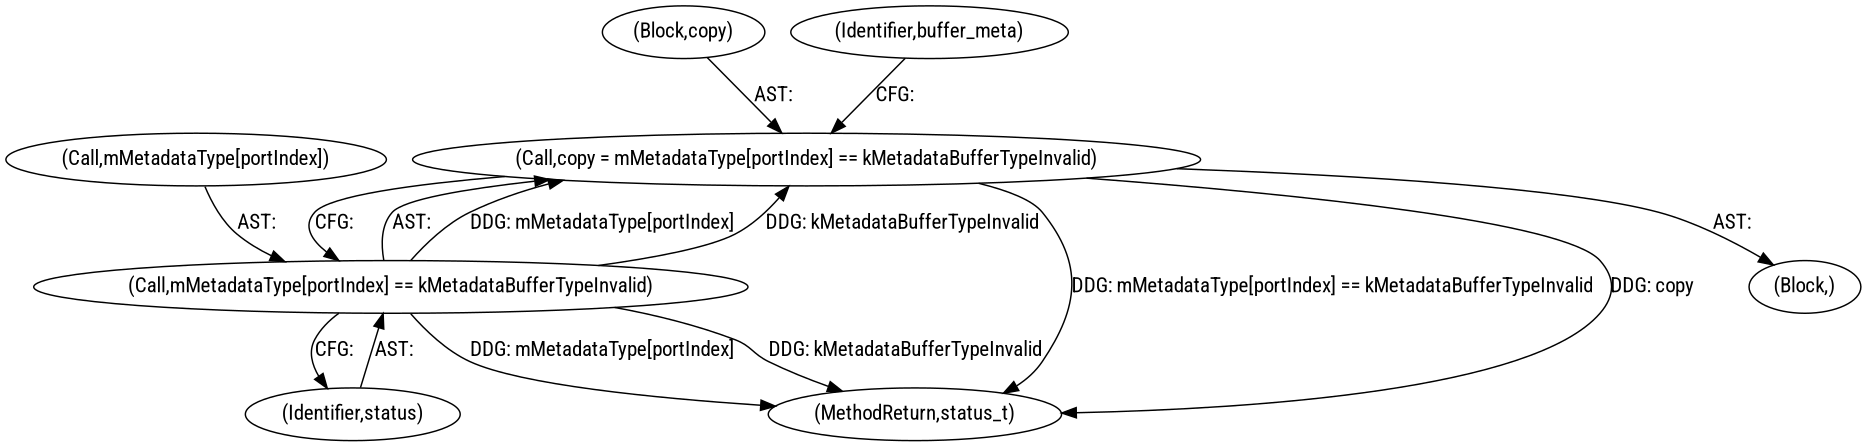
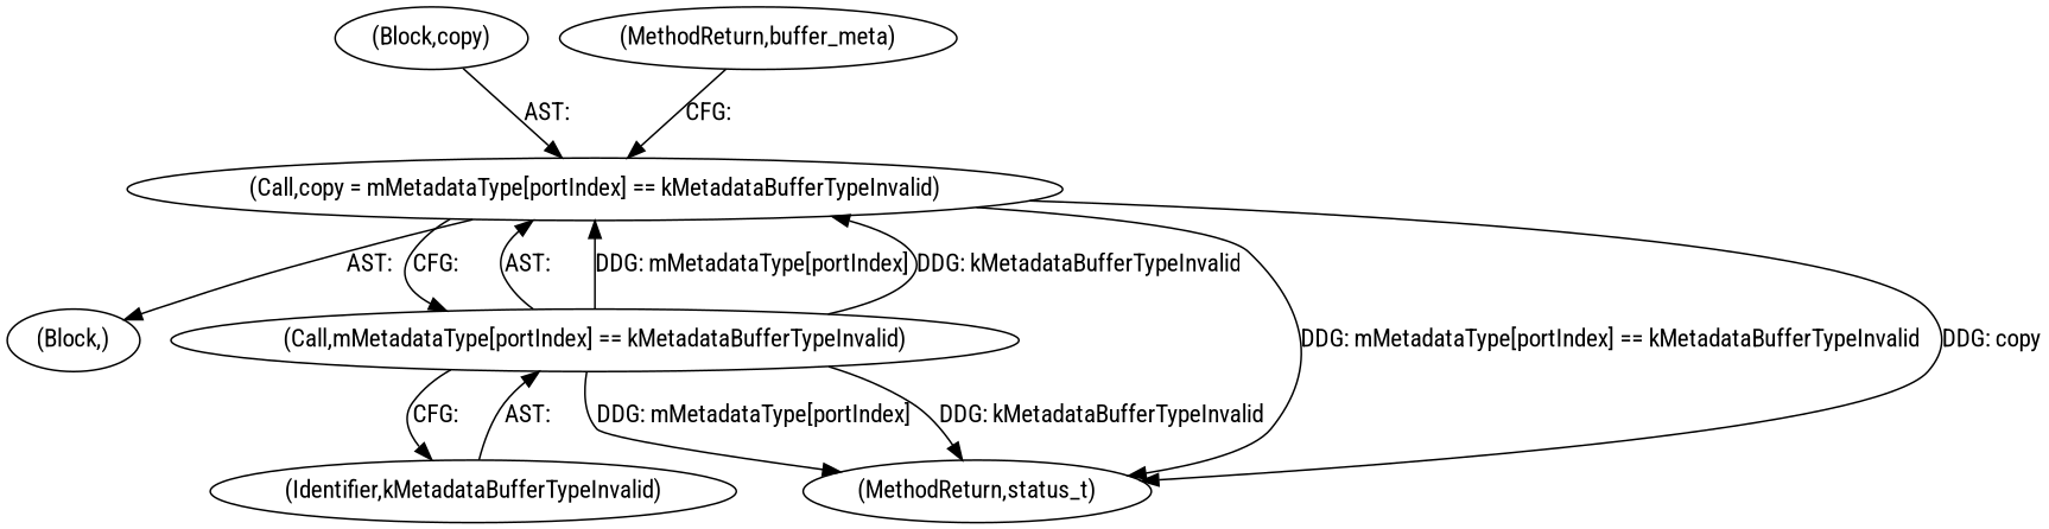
  digraph {
    fontname="Roboto Condensed"
    node [fontname="Roboto Condensed"]
    edge [fontname="Roboto Condensed"]
    n1 [label="(Call,copy = mMetadataType[portIndex] == kMetadataBufferTypeInvalid)"]
    n2 [label="(Call,mMetadataType[portIndex] == kMetadataBufferTypeInvalid)"]
    n3 [label="(Block,)"]
    n4 [label="(MethodReturn,status_t)"]
-   n5 [label="(Identifier,status)"]
+   n5 [label="(Identifier,kMetadataBufferTypeInvalid)"]
    n6 [label="(Block,copy)"]
-   n7 [label="(Identifier,buffer_meta)"]
-   n8 [label="(Call,mMetadataType[portIndex])"]
+   n7 [label="(MethodReturn,buffer_meta)"]
    n1 -> n2 [label="CFG: "]
    n1 -> n3 [label="AST: "]
    n1 -> n4 [label="DDG: mMetadataType[portIndex] == kMetadataBufferTypeInvalid"]
    n1 -> n4 [label="DDG: copy"]
    n2 -> n1 [label="AST: "]
    n2 -> n1 [label="DDG: mMetadataType[portIndex]"]
    n2 -> n1 [label="DDG: kMetadataBufferTypeInvalid"]
    n2 -> n4 [label="DDG: mMetadataType[portIndex]"]
    n2 -> n4 [label="DDG: kMetadataBufferTypeInvalid"]
    n2 -> n5 [label="CFG: "]
    n5 -> n2 [label="AST: "]
    n6 -> n1 [label="AST: "]
    n7 -> n1 [label="CFG: "]
-   n8 -> n2 [label="AST: "]
  }
